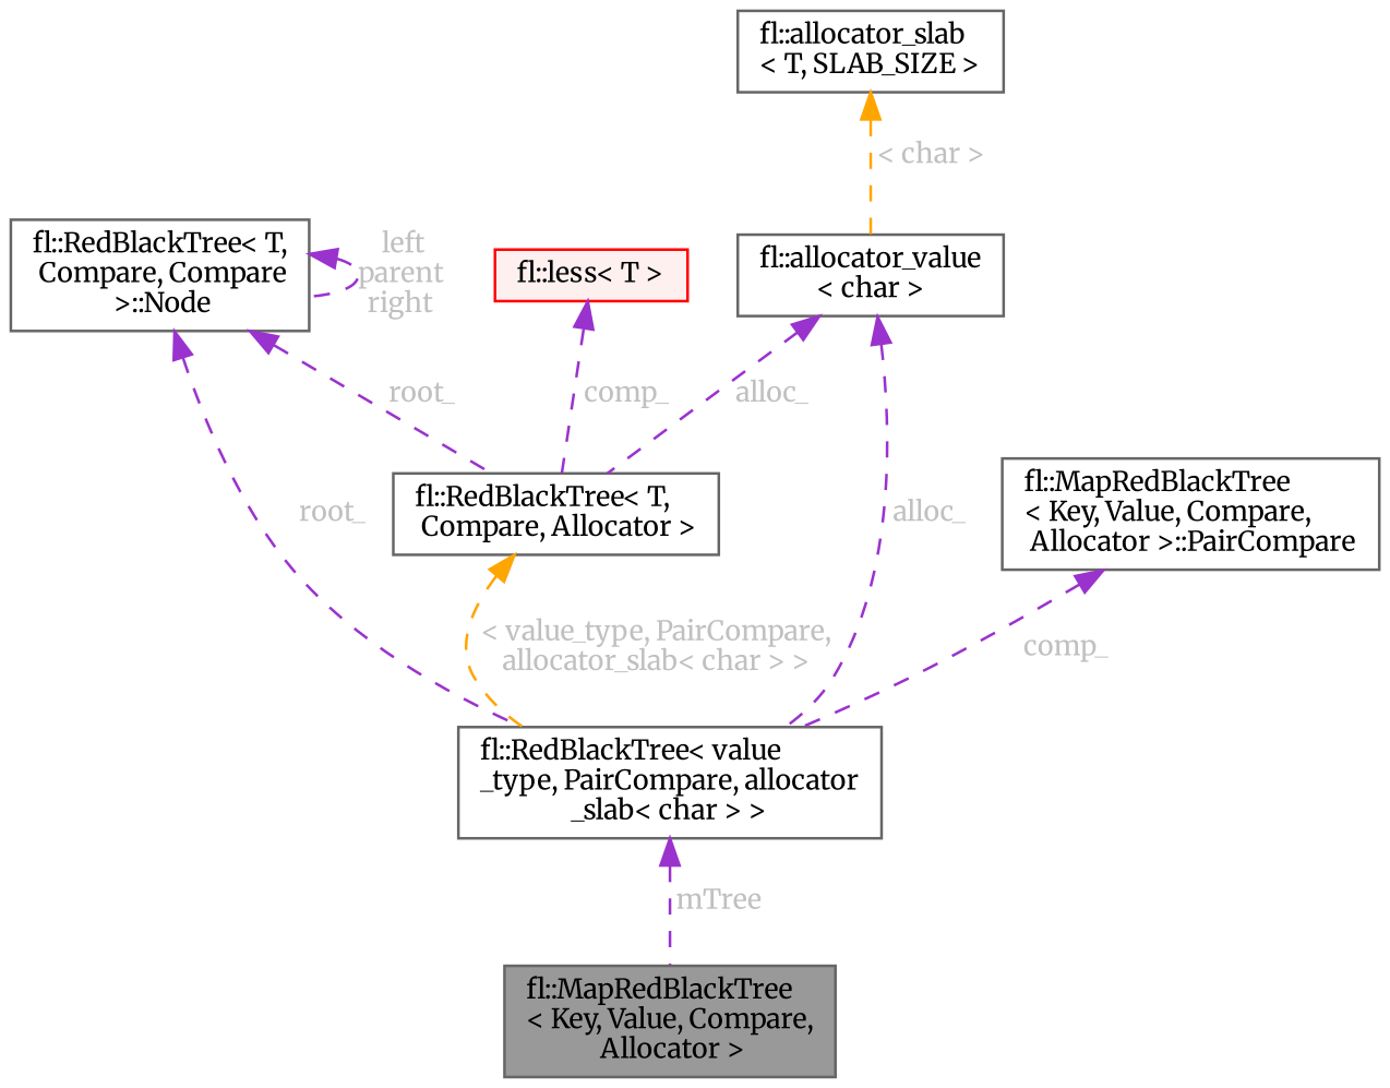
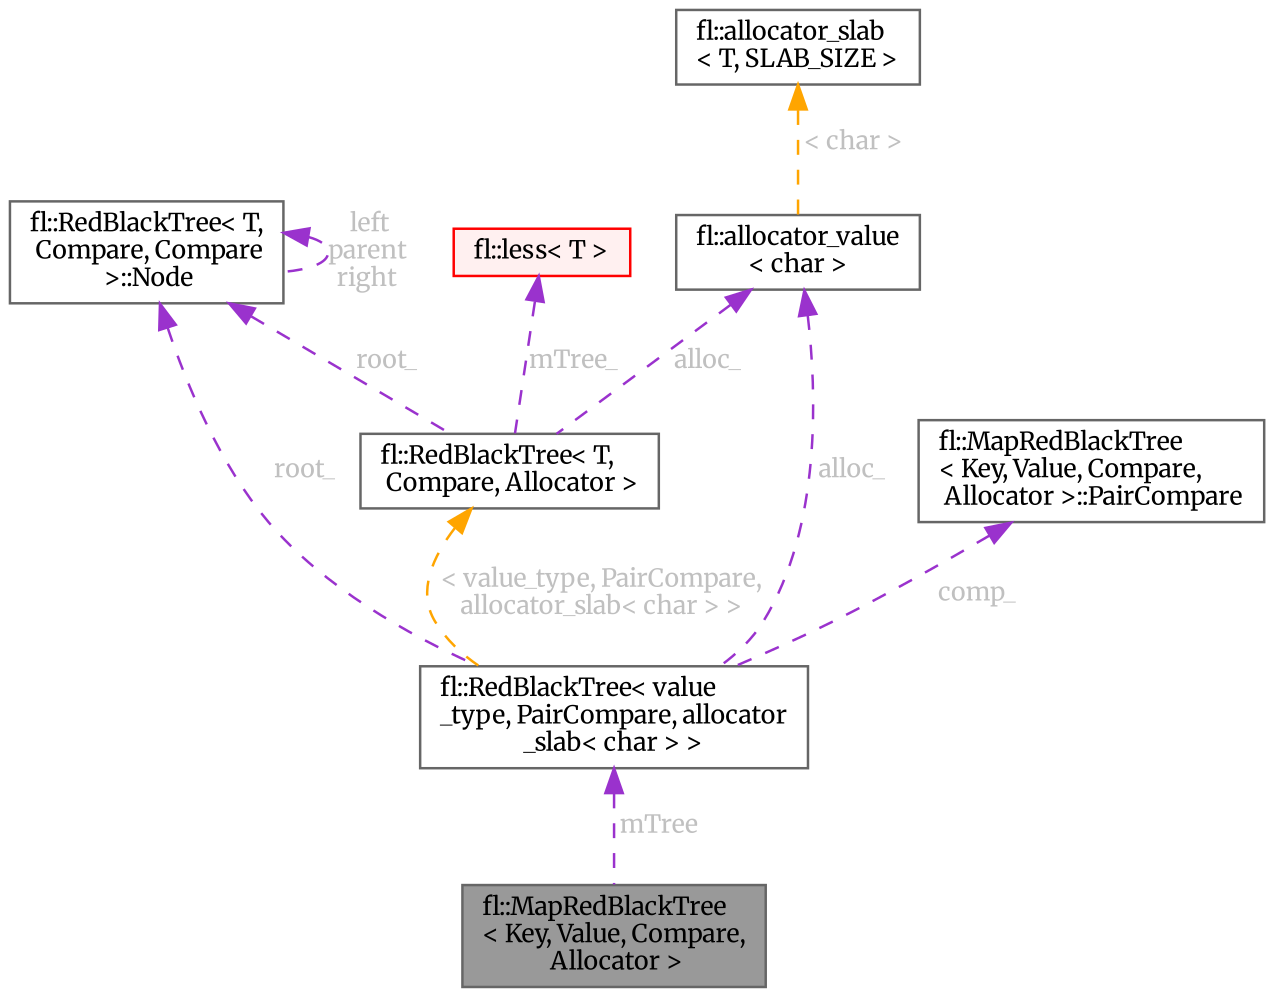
  digraph {
    fontname=Merriweather
    rankdir=TB
    node [color=gray40 fillcolor=white fontname=Merriweather fontsize=10 shape=box style=filled]
    edge [color=darkorchid3 dir=back fontcolor=grey fontname=Merriweather fontsize=10 labelfontname=Helvetica labelfontsize=10 style=dashed]
    n1 [fillcolor=grey60 fontcolor=black height=0.2 label="fl::MapRedBlackTree\l\< Key, Value, Compare,\l Allocator \>" width=0.4]
    n2 [height=0.2 label="fl::RedBlackTree\< value\l_type, PairCompare, allocator\l_slab\< char \> \>" width=0.4]
    n3 [height=0.2 label="fl::RedBlackTree\< T,\l Compare, Compare\l \>::Node" width=0.4]
    n4 [height=0.2 label="fl::RedBlackTree\< T,\l Compare, Allocator \>" width=0.4]
    n5 [height=0.2 label="fl::MapRedBlackTree\l\< Key, Value, Compare,\l Allocator \>::PairCompare" width=0.4]
    n6 [height=0.2 label="fl::allocator_value\l\< char \>" width=0.4]
    n7 [height=0.2 label="fl::allocator_slab\l\< T, SLAB_SIZE \>" width=0.4]
    n8 [color=red fillcolor="#FFF0F0" height=0.2 label="fl::less\< T \>" width=0.4]
    n2 -> n1 [label=" mTree"]
    n3 -> n2 [label=" root_"]
    n3 -> n3 [label=" left\nparent\nright"]
    n3 -> n4 [label=" root_"]
    n4 -> n2 [color=orange label=" \< value_type, PairCompare,\l allocator_slab\< char \> \>"]
    n5 -> n2 [label=" comp_"]
    n6 -> n2 [label=" alloc_"]
    n6 -> n4 [label=" alloc_"]
    n7 -> n6 [color=orange label=" \< char \>"]
-   n8 -> n4 [label=" comp_"]
+   n8 -> n4 [label=" mTree_"]
  }
